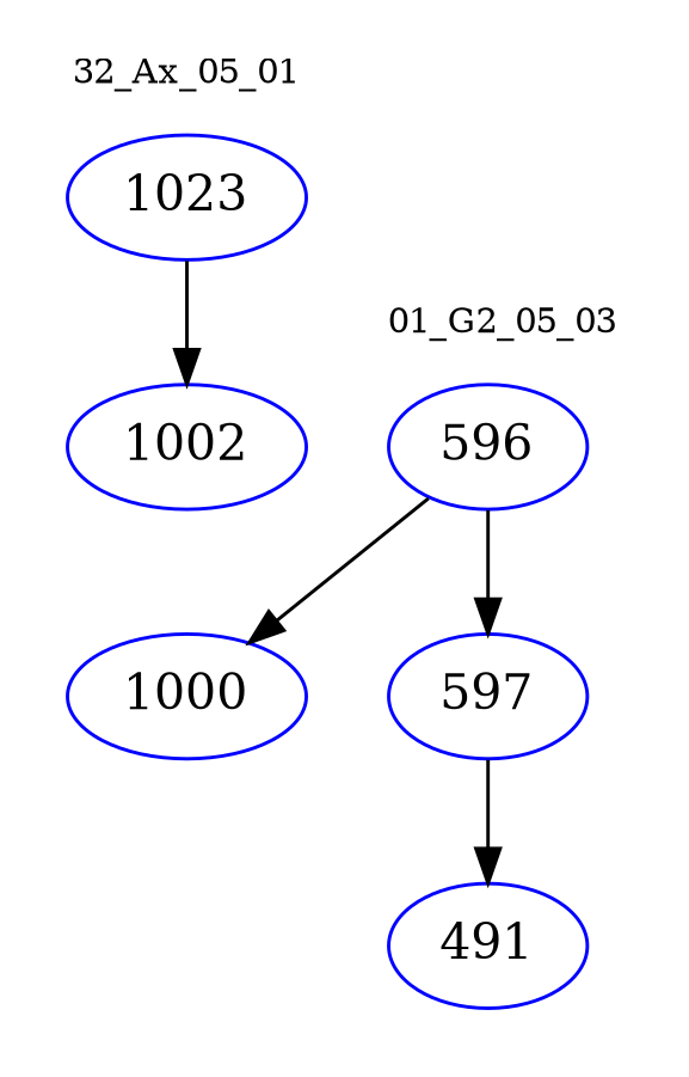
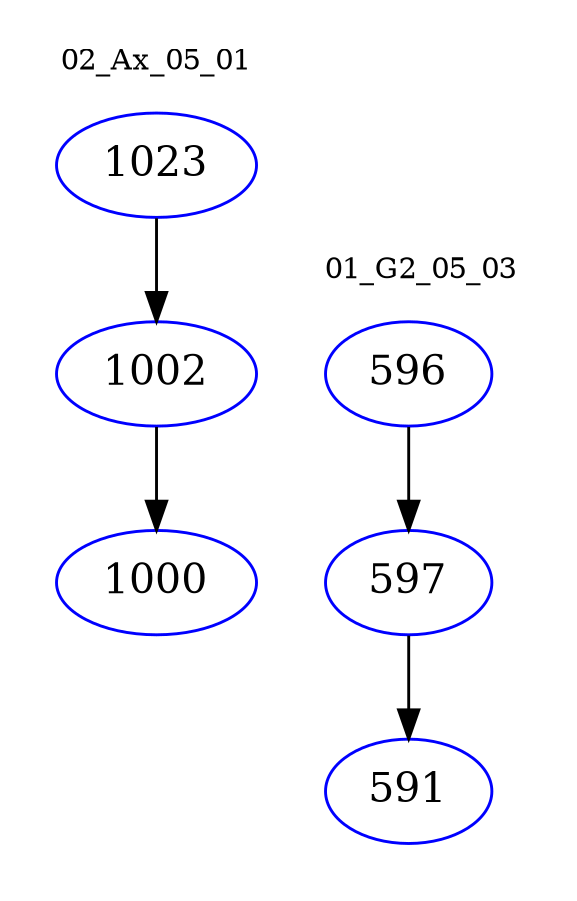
  digraph {
    fontname="DejaVu Serif"
    node [color=blue fontname="DejaVu Serif"]
    edge [color=black fontname="DejaVu Serif"]
    n1 [label=1023]
    n2 [label=1002]
    n3 [label=1000]
    n4 [label=596]
    n5 [label=597]
-   n6 [label=491]
+   n6 [label=591]
    subgraph cluster_1 {
      color=white
      fontsize=10
-     label="32_Ax_05_01"
+     label="02_Ax_05_01"
      n1
      n2
      n3
    }
    subgraph cluster_2 {
      color=white
      fontsize=10
      label="01_G2_05_03"
      n4
      n5
      n6
    }
    n1 -> n2
-   n4 -> n3
+   n2 -> n3
    n4 -> n5
    n5 -> n6
  }
